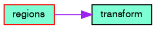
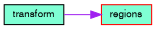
  digraph {
    rankdir=LR
    node [fillcolor=aquamarine fontname=FreeSans fontsize=10 shape=record style=filled]
    n1 [color=black fontcolor=black height=0.2 label=transform width=0.4]
    n2 [color=red height=0.2 label=regions width=0.4]
-   n2 -> n1 [color=purple fontname=FreeSans fontsize=10 labelfontname=FreeSans labelfontsize=10 style=solid]
+   n1 -> n2 [color=purple fontname=FreeSans fontsize=10 labelfontname=FreeSans labelfontsize=10 style=solid]
  }
